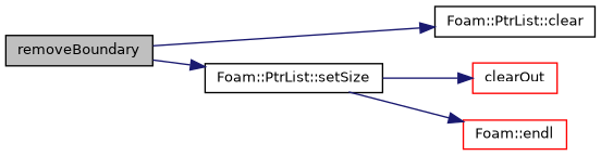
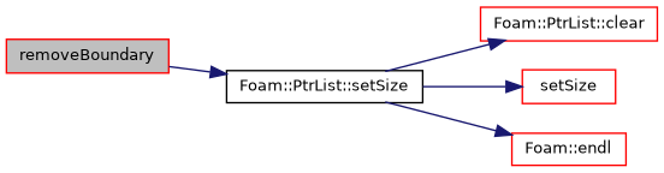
  digraph {
    rankdir=LR
    node [color=black fontname=Helvetica fontsize=10 shape=record]
    edge [color=midnightblue fontname=Helvetica fontsize=10 labelfontname=Helvetica labelfontsize=10 style=solid]
-   n1 [fillcolor=grey75 fontcolor=black height=0.2 label=removeBoundary style=filled width=0.4]
-   n2 [height=0.2 label="Foam::PtrList::clear" width=0.4]
+   n1 [color=red fillcolor=grey75 fontcolor=black height=0.2 label=removeBoundary style=filled width=0.4]
+   n2 [color=red height=0.2 label="Foam::PtrList::clear" width=0.4]
    n3 [height=0.2 label="Foam::PtrList::setSize" width=0.4]
-   n4 [color=red height=0.2 label=clearOut width=0.4]
+   n4 [color=red height=0.2 label=setSize width=0.4]
    n5 [color=red height=0.2 label="Foam::endl" width=0.4]
-   n1 -> n2
+   n3 -> n2
    n1 -> n3
    n3 -> n4
    n3 -> n5
  }
